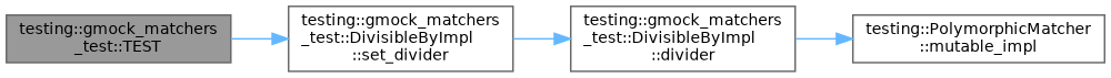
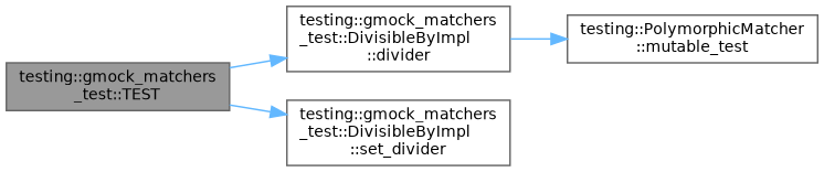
  digraph {
    rankdir=LR
    node [color=grey40 fillcolor=white fontname=Helvetica fontsize=10 shape=box style=filled]
    edge [color=steelblue1 fontname=Helvetica fontsize=10 labelfontname=Helvetica labelfontsize=10 style=solid]
    n1 [color=gray40 fillcolor=grey60 fontcolor=black height=0.2 label="testing::gmock_matchers\l_test::TEST" width=0.4]
    n2 [height=0.2 label="testing::gmock_matchers\l_test::DivisibleByImpl\l::divider" width=0.4]
    n3 [height=0.2 label="testing::gmock_matchers\l_test::DivisibleByImpl\l::set_divider" width=0.4]
-   n4 [height=0.2 label="testing::PolymorphicMatcher\l::mutable_impl" width=0.4]
-   n3 -> n2
+   n4 [height=0.2 label="testing::PolymorphicMatcher\l::mutable_test" width=0.4]
+   n1 -> n2
    n1 -> n3
    n2 -> n4
  }
